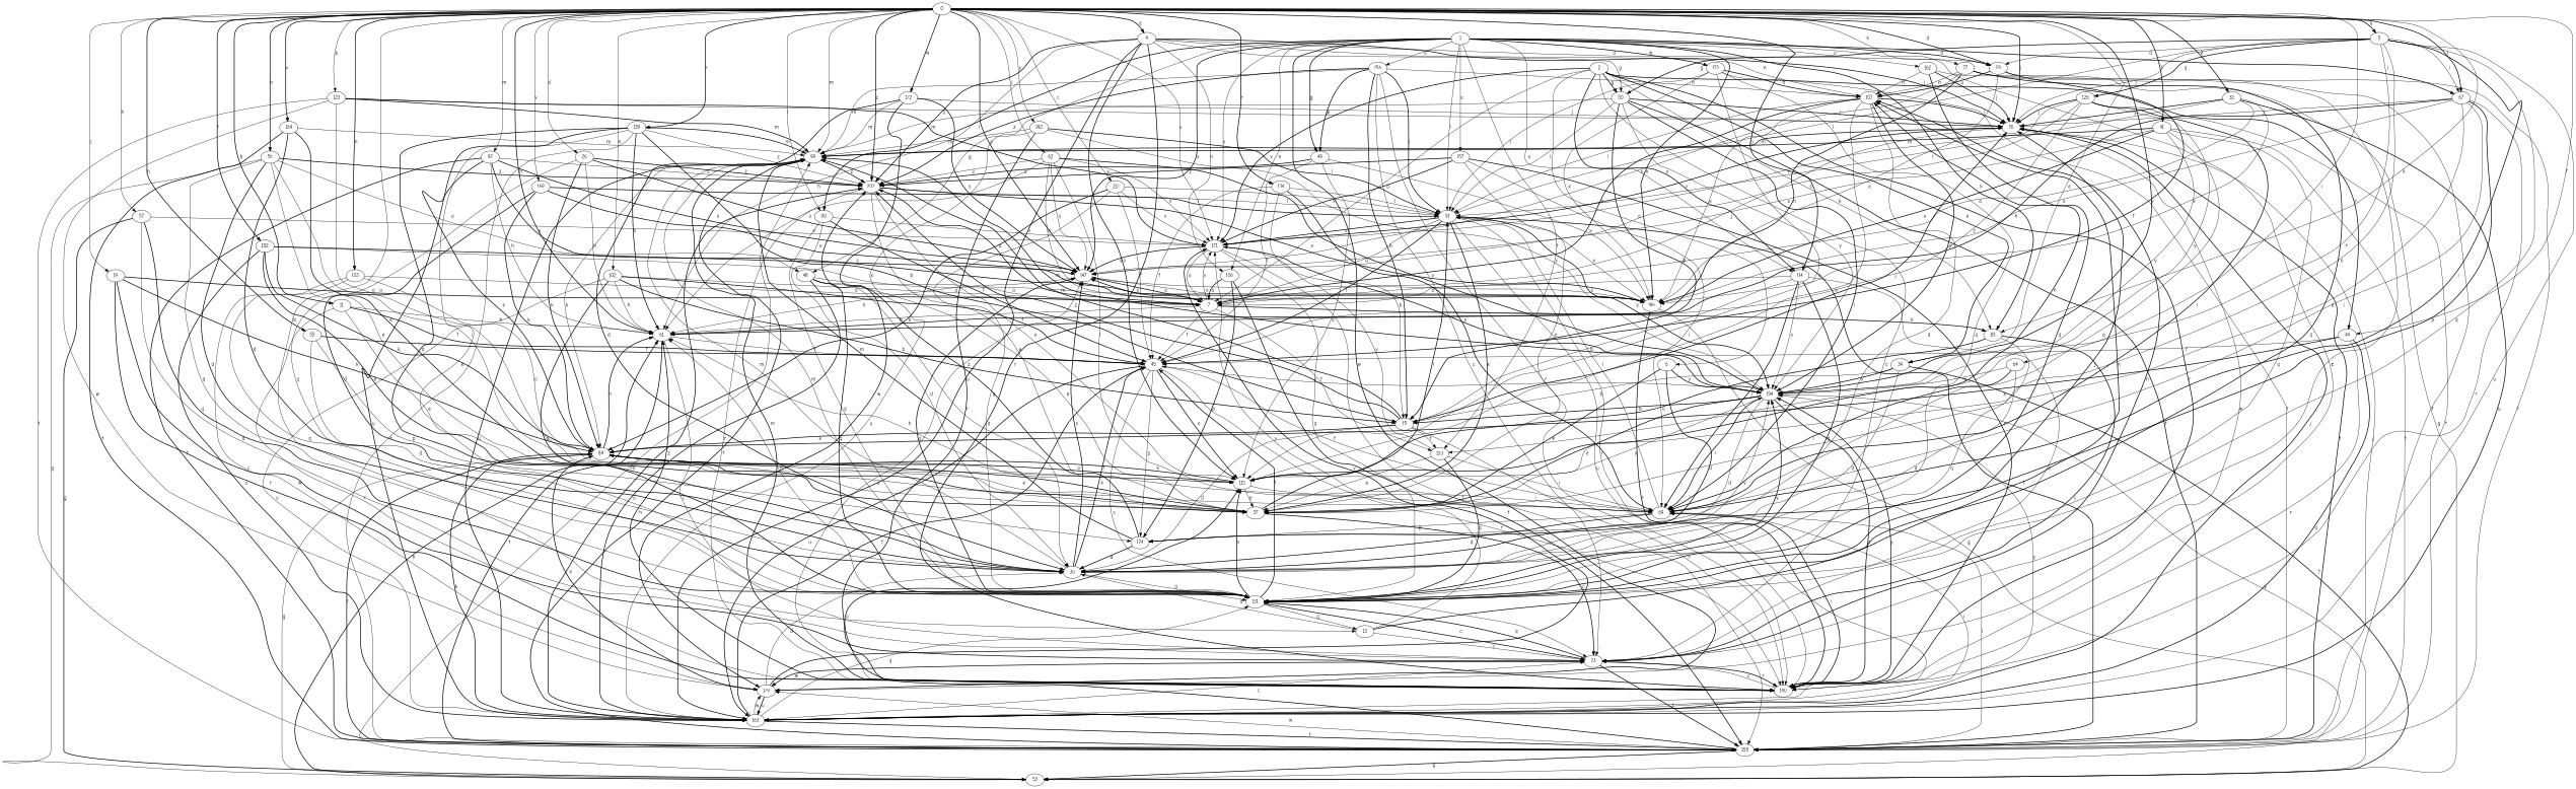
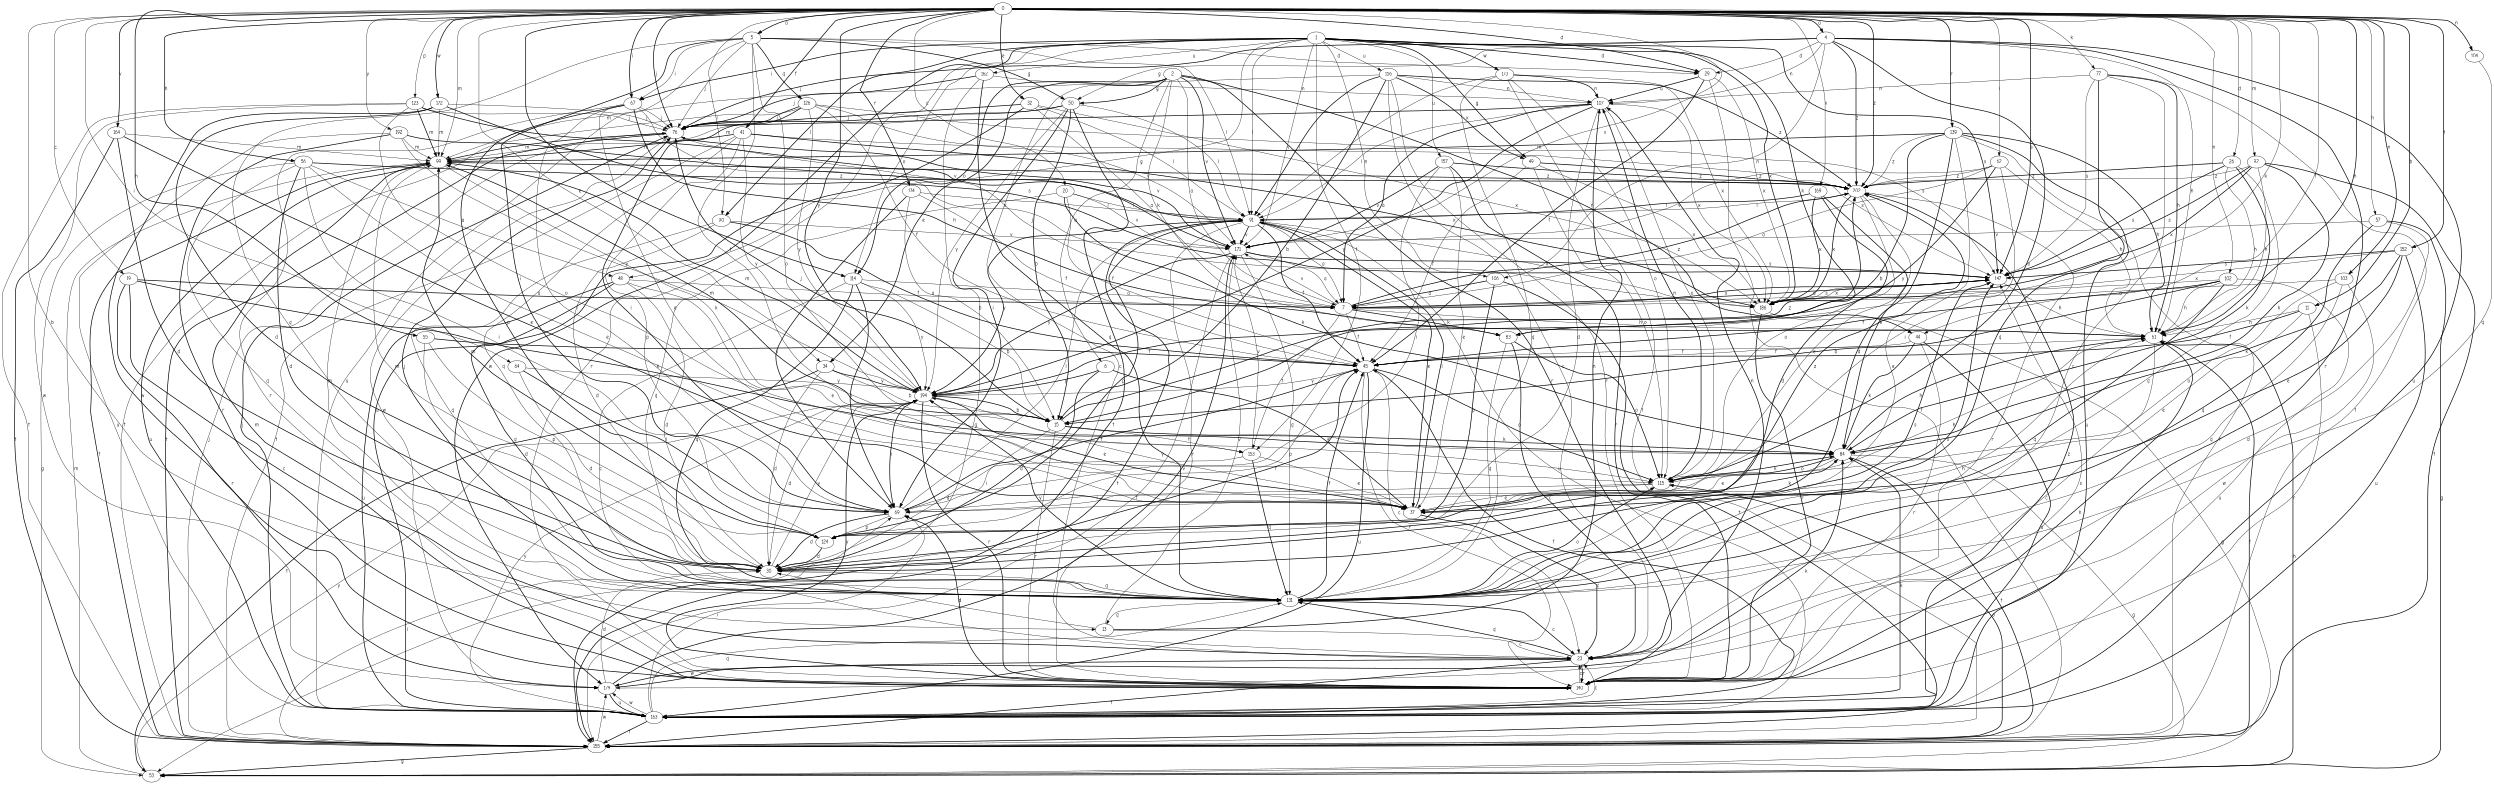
  strict digraph {
    fontname="Comic Neue"
    node [fontname="Comic Neue"]
    edge [fontname="Comic Neue" style=solid]
    n1 [label=5]
    0
    4
    11
    13
    19
    20
    26
    29
    32
    34
    41
    44
    55
    56
    57
    61
    62
    64
    67
    76
    77
    83
    90
    92
    99
    102
    103
+   104
    114
    123
    134
    139
    147
    152
    164
    169
    171
    172
    192
    194
    202
    91
    153
    50
    69
    115
    126
    131
    163
    106
    140
    107
    37
    45
    23
    30
    7
    84
    186
    155
    15
    53
    124
    48
    179
    1
    49
    156
    157
    162
    173
    2
    6
    n1 -> 29 [label=d]
    n1 -> 67 [label=i]
    n1 -> 76 [label=j]
    n1 -> 91 [label=l]
    n1 -> 153 [label=t]
    n1 -> 50 [label=g style=bold]
    n1 -> 69 [label=i style=bold]
    n1 -> 115 [label=o]
    n1 -> 126 [label=q style=bold]
    n1 -> 131 [label=q]
    n1 -> 163 [label=u]
    0 -> n1 [label=a style=bold]
    0 -> 4 [label=a style=bold]
    0 -> 11 [label=b style=bold]
    0 -> 13 [label=b]
    0 -> 19 [label=c]
    0 -> 20 [label=c]
    0 -> 26 [label=d]
    0 -> 29 [label=d style=bold]
    0 -> 32 [label=e style=bold]
    0 -> 34 [label=e]
    0 -> 41 [label=f style=bold]
    0 -> 44 [label=f]
    0 -> 55 [label=h style=bold]
    0 -> 56 [label=h style=bold]
    0 -> 57 [label=h]
    0 -> 61 [label=h style=bold]
    0 -> 62 [label=i]
    0 -> 64 [label=i]
    0 -> 67 [label=i style=bold]
    0 -> 76 [label=j style=bold]
    0 -> 77 [label=k]
    0 -> 83 [label=k]
    0 -> 90 [label=l]
    0 -> 92 [label=m]
    0 -> 99 [label=m]
    0 -> 102 [label=n]
    0 -> 103 [label=n style=bold]
+   0 -> 104 [label=n style=bold]
    0 -> 114 [label=o style=bold]
    0 -> 123 [label=p]
    0 -> 134 [label=r style=bold]
    0 -> 139 [label=r style=bold]
    0 -> 147 [label=s style=bold]
    0 -> 152 [label=t style=bold]
    0 -> 164 [label=v style=bold]
    0 -> 169 [label=v]
    0 -> 171 [label=v]
    0 -> 172 [label=w style=bold]
    0 -> 192 [label=y]
    0 -> 194 [label=y style=bold]
    0 -> 202 [label=z style=bold]
    4 -> 29 [label=d]
    4 -> 61 [label=h]
    4 -> 76 [label=j style=bold]
    4 -> 202 [label=z style=bold]
    4 -> 50 [label=g]
    4 -> 115 [label=o style=bold]
    4 -> 163 [label=u style=bold]
    4 -> 106 [label=n]
    4 -> 140 [label=r style=bold]
    4 -> 107 [label=n]
    11 -> 61 [label=h]
    11 -> 140 [label=r]
    11 -> 37 [label=e]
    11 -> 45 [label=f style=bold]
    13 -> 171 [label=v]
    13 -> 107 [label=n style=bold]
    13 -> 23 [label=c]
    13 -> 30 [label=d]
    19 -> 140 [label=r style=bold]
    19 -> 23 [label=c style=bold]
    19 -> 7 [label=a style=bold]
    19 -> 84 [label=k style=bold]
    20 -> 171 [label=v]
    20 -> 91 [label=l]
    20 -> 131 [label=q]
    20 -> 45 [label=f]
    20 -> 84 [label=k style=bold]
    26 -> 61 [label=h]
    26 -> 147 [label=s style=bold]
    26 -> 202 [label=z style=bold]
    26 -> 131 [label=q]
    26 -> 84 [label=k style=bold]
    29 -> 107 [label=u style=bold]
    29 -> 45 [label=f style=bold]
    29 -> 186 [label=x]
    29 -> 155 [label=t]
    32 -> 76 [label=j style=bold]
    32 -> 91 [label=l]
    32 -> 163 [label=u style=bold]
    32 -> 7 [label=a]
    32 -> 186 [label=x]
    34 -> 194 [label=y style=bold]
    34 -> 30 [label=d]
    34 -> 15 [label=b]
    34 -> 53 [label=t style=bold]
    41 -> 99 [label=m style=bold]
    41 -> 147 [label=s]
    41 -> 194 [label=y]
    41 -> 131 [label=q]
    41 -> 186 [label=x style=bold]
    41 -> 155 [label=t]
    41 -> 124 [label=p]
    44 -> 163 [label=u style=bold]
    44 -> 140 [label=r]
    44 -> 45 [label=f]
    44 -> 84 [label=k style=bold]
    55 -> 45 [label=f style=bold]
    55 -> 30 [label=d]
    55 -> 124 [label=p]
    56 -> 202 [label=z style=bold]
    56 -> 69 [label=i]
    56 -> 131 [label=q]
    56 -> 37 [label=e]
    56 -> 30 [label=d style=bold]
    56 -> 53 [label=g]
    56 -> 48 [label=a]
    57 -> 171 [label=v]
    57 -> 131 [label=q style=bold]
    57 -> 23 [label=d]
    57 -> 53 [label=g style=bold]
    61 -> 45 [label=f]
    61 -> 23 [label=c]
    61 -> 155 [label=t style=bold]
    62 -> 61 [label=h]
-   62 -> 147 [label=s]
    62 -> 171 [label=v]
    62 -> 194 [label=y style=bold]
    62 -> 202 [label=z]
    62 -> 69 [label=i]
    62 -> 7 [label=a]
    64 -> 194 [label=y]
    64 -> 69 [label=i style=bold]
    64 -> 30 [label=d]
    67 -> 61 [label=h style=bold]
    67 -> 76 [label=j]
    67 -> 69 [label=i]
    67 -> 140 [label=r]
    67 -> 37 [label=e]
    67 -> 186 [label=x]
    67 -> 124 [label=p style=bold]
    76 -> 99 [label=m style=bold]
    76 -> 171 [label=v style=bold]
    76 -> 155 [label=t style=bold]
    76 -> 179 [label=w]
    77 -> 61 [label=h style=bold]
    77 -> 147 [label=s]
    77 -> 131 [label=q style=bold]
    77 -> 107 [label=n]
    77 -> 23 [label=c]
    77 -> 155 [label=t]
    83 -> 115 [label=o style=bold]
    83 -> 131 [label=q]
    83 -> 23 [label=c style=bold]
    90 -> 171 [label=v]
    90 -> 131 [label=q]
    90 -> 45 [label=f style=bold]
    90 -> 30 [label=d]
    92 -> 61 [label=h]
    92 -> 147 [label=s style=bold]
    92 -> 202 [label=z]
    92 -> 84 [label=k style=bold]
    92 -> 186 [label=x style=bold]
    92 -> 155 [label=t style=bold]
    99 -> 202 [label=z style=bold]
    99 -> 163 [label=u style=bold]
    99 -> 84 [label=k]
    99 -> 155 [label=t style=bold]
    102 -> 61 [label=h]
    102 -> 131 [label=q style=bold]
    102 -> 163 [label=u]
    102 -> 45 [label=f style=bold]
    102 -> 7 [label=a]
    102 -> 15 [label=b style=bold]
    103 -> 115 [label=o]
    103 -> 131 [label=q]
    103 -> 7 [label=a]
    103 -> 179 [label=w]
+   104 -> 131 [label=q]
    114 -> 194 [label=y]
    114 -> 69 [label=i style=bold]
    114 -> 131 [label=q style=bold]
    114 -> 23 [label=c]
    114 -> 7 [label=a]
    114 -> 15 [label=b]
    123 -> 76 [label=j]
    123 -> 99 [label=m style=bold]
    123 -> 171 [label=v style=bold]
    123 -> 115 [label=o]
    123 -> 155 [label=t]
    123 -> 179 [label=w]
    134 -> 91 [label=l]
    134 -> 69 [label=i style=bold]
    134 -> 45 [label=f]
    134 -> 15 [label=b]
    139 -> 61 [label=h style=bold]
    139 -> 99 [label=m style=bold]
    139 -> 202 [label=z]
    139 -> 131 [label=e]
    139 -> 163 [label=u style=bold]
    139 -> 30 [label=d style=bold]
    139 -> 155 [label=t]
    139 -> 15 [label=b style=bold]
    147 -> 61 [label=h]
    147 -> 7 [label=a style=bold]
    147 -> 186 [label=x]
    152 -> 147 [label=s style=bold]
    152 -> 163 [label=u style=bold]
    152 -> 37 [label=e style=bold]
    152 -> 84 [label=k style=bold]
    152 -> 186 [label=x]
    164 -> 99 [label=m]
    164 -> 37 [label=e style=bold]
    164 -> 30 [label=d style=bold]
    164 -> 155 [label=t style=bold]
    169 -> 91 [label=l style=bold]
    169 -> 30 [label=d style=bold]
    169 -> 84 [label=k style=bold]
    169 -> 186 [label=x style=bold]
    171 -> 147 [label=s style=bold]
    171 -> 194 [label=y style=bold]
    171 -> 131 [label=q]
    171 -> 7 [label=a]
    171 -> 155 [label=t]
    172 -> 76 [label=j]
    172 -> 99 [label=m]
    172 -> 147 [label=s style=bold]
    172 -> 30 [label=d style=bold]
    172 -> 179 [label=w style=bold]
    192 -> 99 [label=m]
    192 -> 194 [label=y]
    192 -> 91 [label=l style=bold]
    192 -> 163 [label=u]
    192 -> 140 [label=r style=bold]
    194 -> 99 [label=m style=bold]
    194 -> 69 [label=i style=bold]
    194 -> 140 [label=r style=bold]
    194 -> 37 [label=e style=bold]
    194 -> 30 [label=d]
    194 -> 15 [label=b style=bold]
    202 -> 91 [label=l]
    202 -> 115 [label=o]
    202 -> 140 [label=r]
    202 -> 37 [label=e]
    202 -> 186 [label=x style=bold]
    91 -> 171 [label=v style=bold]
    91 -> 194 [label=y style=bold]
    91 -> 163 [label=u]
    91 -> 140 [label=r]
    91 -> 37 [label=e style=bold]
    91 -> 45 [label=f style=bold]
    91 -> 7 [label=a]
    91 -> 186 [label=x]
    91 -> 155 [label=t style=bold]
+   91 -> 124 [label=p style=bold]
    153 -> 171 [label=v]
    153 -> 69 [label=i]
    153 -> 131 [label=q style=bold]
    153 -> 37 [label=e]
    50 -> 76 [label=j style=bold]
    50 -> 99 [label=m]
    50 -> 194 [label=y]
    50 -> 91 [label=l]
    50 -> 69 [label=i style=bold]
    50 -> 155 [label=t style=bold]
    50 -> 15 [label=b style=bold]
    69 -> 61 [label=h]
    69 -> 91 [label=l]
-   69 -> 45 [label=f]
+   69 -> 45 [label=f style=bold]
    69 -> 30 [label=d style=bold]
    69 -> 124 [label=p]
    115 -> 69 [label=i]
    115 -> 107 [label=n style=bold]
    115 -> 37 [label=e]
    115 -> 84 [label=k style=bold]
    126 -> 76 [label=j style=bold]
    126 -> 147 [label=s]
    126 -> 171 [label=v]
    126 -> 194 [label=y]
    126 -> 69 [label=i style=bold]
-   126 -> 45 [label=z]
+   126 -> 45 [label=f]
    126 -> 155 [label=t]
    131 -> 13 [label=q]
    131 -> 61 [label=h]
    131 -> 76 [label=j style=bold]
    131 -> 99 [label=m]
    131 -> 147 [label=s style=bold]
    131 -> 194 [label=y style=bold]
    131 -> 115 [label=o style=bold]
    131 -> 45 [label=f style=bold]
    131 -> 23 [label=c style=bold]
    163 -> 76 [label=j style=bold]
    163 -> 194 [label=y]
    163 -> 202 [label=z style=bold]
    163 -> 69 [label=i]
    163 -> 131 [label=q]
    163 -> 45 [label=f style=bold]
    163 -> 23 [label=c]
    163 -> 84 [label=k style=bold]
    163 -> 155 [label=t style=bold]
    163 -> 179 [label=w]
    106 -> 7 [label=a style=bold]
    106 -> 155 [label=t style=bold]
    106 -> 124 [label=p style=bold]
    140 -> 61 [label=h style=bold]
    140 -> 99 [label=m style=bold]
    140 -> 147 [label=s]
    140 -> 194 [label=y style=bold]
    140 -> 69 [label=i style=bold]
    140 -> 23 [label=c]
    107 -> 76 [label=j style=bold]
    107 -> 194 [label=y style=bold]
    107 -> 91 [label=l]
    107 -> 115 [label=o]
    107 -> 30 [label=d]
    107 -> 7 [label=a style=bold]
    107 -> 186 [label=x]
    37 -> 194 [label=y]
    37 -> 91 [label=l style=bold]
    37 -> 23 [label=c style=bold]
    37 -> 84 [label=k style=bold]
    45 -> 194 [label=y]
    45 -> 115 [label=o style=bold]
    45 -> 163 [label=u style=bold]
    45 -> 140 [label=r]
    45 -> 23 [label=c]
    45 -> 124 [label=p]
    23 -> 131 [label=q style=bold]
    23 -> 140 [label=r style=bold]
    23 -> 107 [label=n style=bold]
    23 -> 155 [label=t style=bold]
    23 -> 179 [label=w style=bold]
    30 -> 99 [label=m]
    30 -> 147 [label=s style=bold]
    30 -> 194 [label=y]
    30 -> 131 [label=q]
    30 -> 45 [label=f style=bold]
    7 -> 61 [label=h]
    7 -> 76 [label=j]
    7 -> 83 [label=k style=bold]
    7 -> 147 [label=s style=bold]
    7 -> 171 [label=v]
    7 -> 202 [label=z style=bold]
    7 -> 153 [label=t]
    7 -> 45 [label=f]
    84 -> 61 [label=h style=bold]
    84 -> 115 [label=o style=bold]
    84 -> 37 [label=e]
    84 -> 155 [label=t style=bold]
    84 -> 53 [label=g]
    186 -> 147 [label=s]
    186 -> 140 [label=r style=bold]
    186 -> 53 [label=g]
    155 -> 76 [label=j]
    155 -> 69 [label=i]
    155 -> 115 [label=o style=bold]
    155 -> 53 [label=g style=bold]
    155 -> 179 [label=w]
    15 -> 76 [label=j style=bold]
    15 -> 99 [label=m style=bold]
    15 -> 202 [label=z style=bold]
    15 -> 153 [label=t]
    15 -> 140 [label=r]
    15 -> 30 [label=d]
    15 -> 84 [label=k style=bold]
    53 -> 61 [label=h style=bold]
    53 -> 99 [label=m]
    53 -> 194 [label=y]
    124 -> 99 [label=m style=bold]
    124 -> 202 [label=z style=bold]
    124 -> 30 [label=d style=bold]
    48 -> 131 [label=q style=bold]
    48 -> 163 [label=u style=bold]
    48 -> 37 [label=e]
    48 -> 30 [label=d]
    48 -> 7 [label=a]
    179 -> 171 [label=v style=bold]
    179 -> 163 [label=u style=bold]
    179 -> 30 [label=d]
    179 -> 84 [label=k style=bold]
    1 -> 29 [label=d style=bold]
    1 -> 67 [label=i style=bold]
    1 -> 83 [label=k style=bold]
    1 -> 90 [label=l style=bold]
    1 -> 114 [label=o]
    1 -> 147 [label=s style=bold]
    1 -> 171 [label=v]
    1 -> 91 [label=l]
    1 -> 153 [label=t]
    1 -> 106 [label=n]
    1 -> 140 [label=r]
    1 -> 186 [label=x style=bold]
    1 -> 48 [label=g]
    1 -> 179 [label=w style=bold]
    1 -> 49 [label=g style=bold]
    1 -> 156 [label=u]
    1 -> 157 [label=u]
    1 -> 162 [label=u]
    1 -> 173 [label=w style=bold]
    49 -> 202 [label=z style=bold]
    49 -> 115 [label=o]
    49 -> 45 [label=f]
    49 -> 186 [label=x]
    156 -> 99 [label=m]
    156 -> 202 [label=z style=bold]
    156 -> 91 [label=l style=bold]
    156 -> 140 [label=r]
    156 -> 107 [label=n]
    156 -> 23 [label=c]
    156 -> 15 [label=b style=bold]
    156 -> 49 [label=x style=bold]
    157 -> 171 [label=v style=bold]
    157 -> 202 [label=z style=bold]
    157 -> 69 [label=i]
    157 -> 140 [label=r style=bold]
    157 -> 37 [label=e]
    162 -> 76 [label=j style=bold]
    162 -> 131 [label=q style=bold]
    162 -> 107 [label=n]
    162 -> 53 [label=g]
    173 -> 91 [label=l]
    173 -> 115 [label=o]
    173 -> 131 [label=q]
    173 -> 107 [label=n style=bold]
    173 -> 186 [label=x]
    173 -> 155 [label=t]
    2 -> 34 [label=e style=bold]
    2 -> 44 [label=r style=bold]
    2 -> 83 [label=k]
    2 -> 114 [label=o style=bold]
    2 -> 171 [label=v style=bold]
    2 -> 50 [label=g style=bold]
    2 -> 140 [label=r style=bold]
    2 -> 23 [label=c]
    2 -> 7 [label=a]
    2 -> 6 [label=a]
    6 -> 194 [label=y style=bold]
    6 -> 37 [label=e style=bold]
    6 -> 30 [label=d style=bold]
  }
